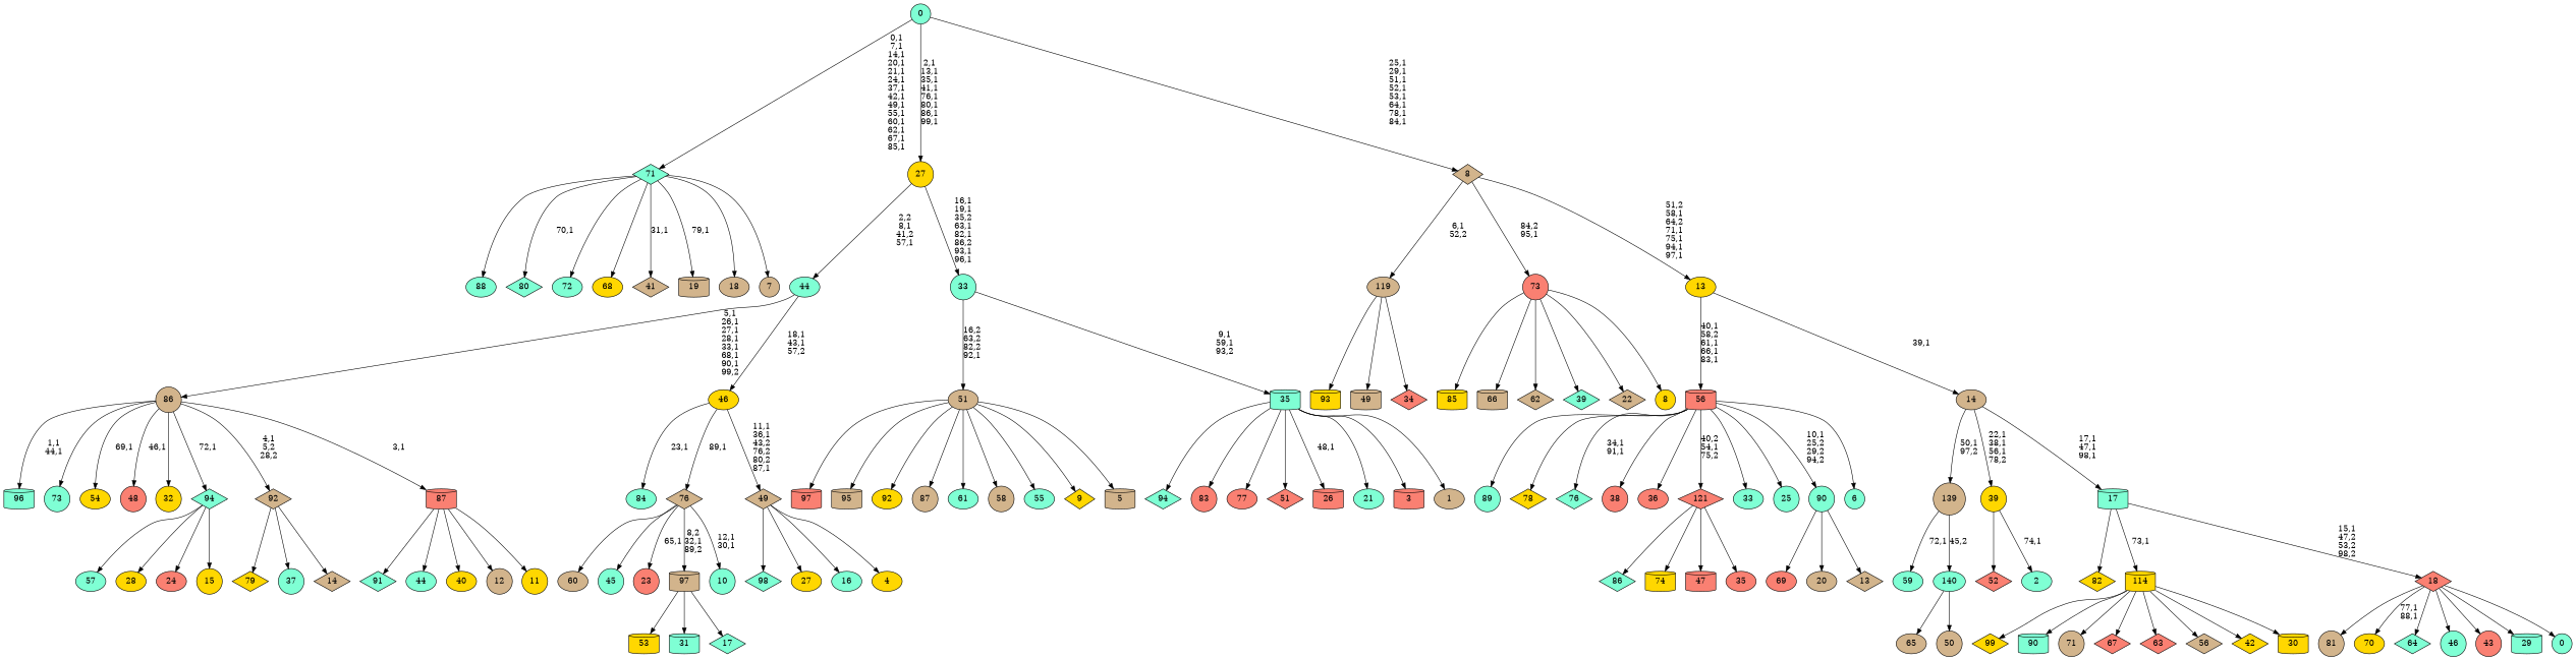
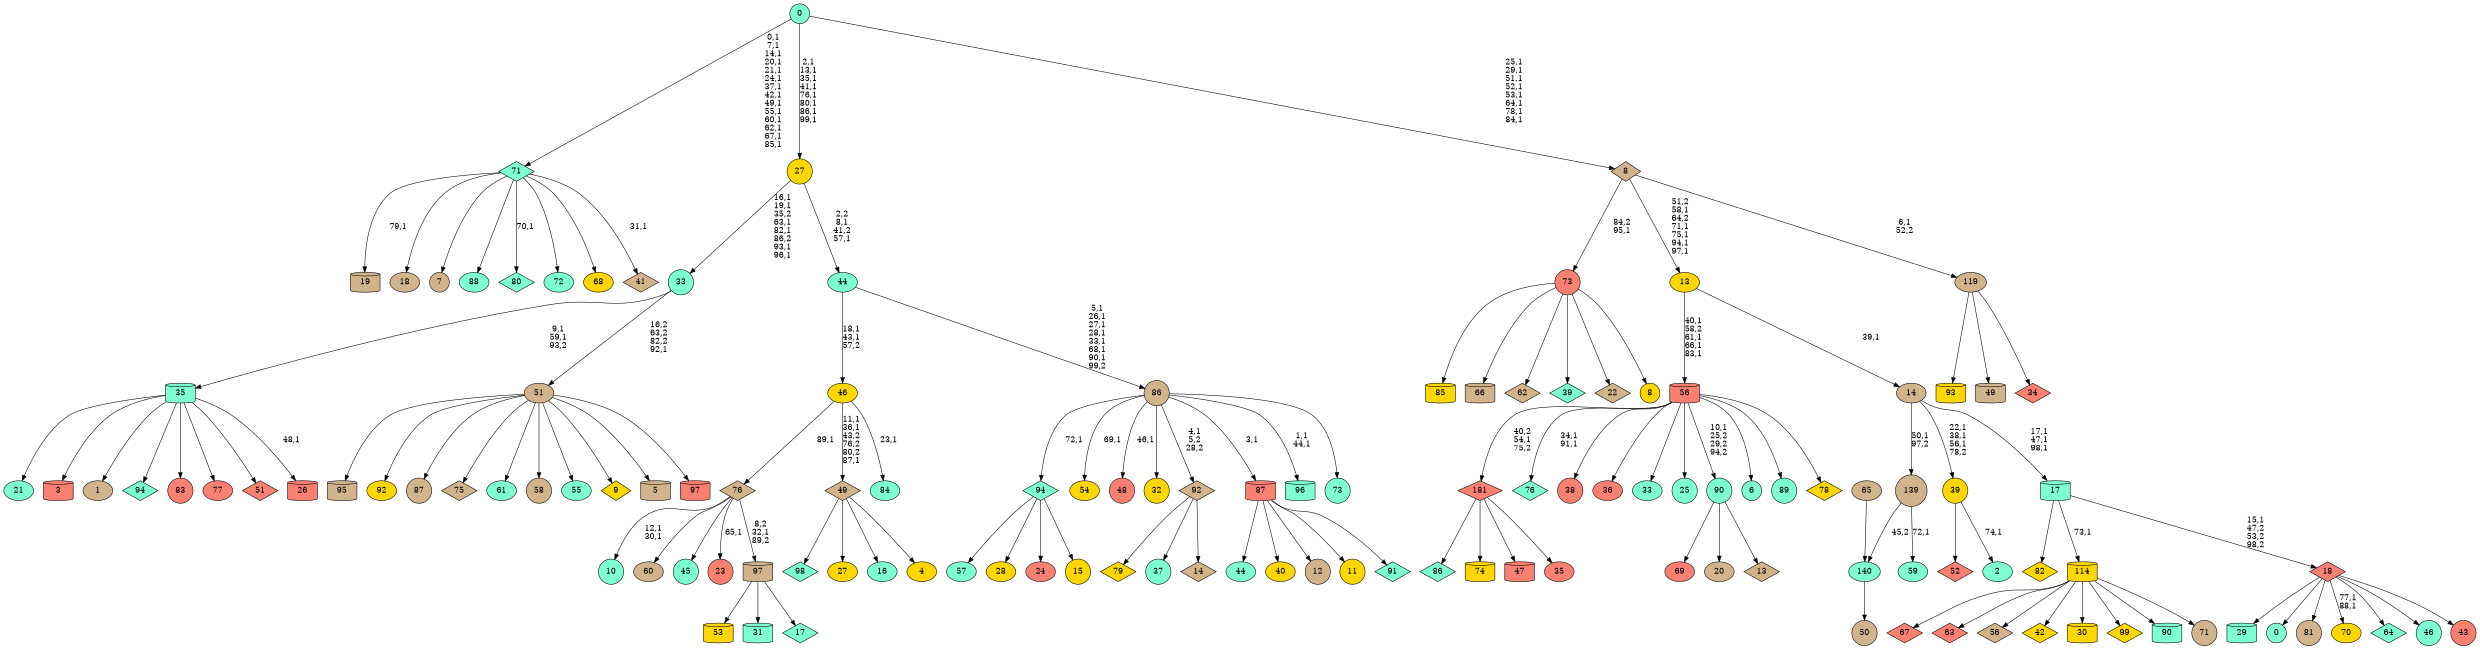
  digraph {
    node [fillcolor=aquamarine shape=ellipse style=filled]
    n1 [fillcolor=gold label=99 shape=diamond]
    n2 [label=98 shape=diamond]
    n3 [fillcolor=salmon label=97 shape=cylinder]
    n4 [label=96 shape=cylinder]
    n5 [fillcolor=tan label=95 shape=cylinder]
    n6 [label=94 shape=diamond]
    n7 [fillcolor=gold label=93 shape=cylinder]
    n8 [fillcolor=gold label=92]
    n9 [label=91 shape=diamond]
    n10 [label=90 shape=cylinder]
    n11 [label=89 shape=circle]
    n12 [label=88]
    n13 [fillcolor=tan label=87 shape=circle]
    n14 [label=86 shape=diamond]
    n15 [fillcolor=gold label=85 shape=cylinder]
    n16 [label=84]
    n17 [fillcolor=salmon label=83 shape=circle]
    n18 [fillcolor=gold label=82 shape=diamond]
    n19 [fillcolor=tan label=81 shape=circle]
    n20 [label=80 shape=diamond]
    n21 [fillcolor=gold label=79 shape=diamond]
    n22 [fillcolor=gold label=78 shape=diamond]
    n23 [fillcolor=salmon label=77]
    n24 [label=76 shape=diamond]
+   n25 [fillcolor=tan label=75 shape=diamond]
    n26 [fillcolor=gold label=74 shape=cylinder]
    n27 [label=73 shape=circle]
    n28 [label=72]
    n29 [fillcolor=tan label=71 shape=circle]
    n30 [fillcolor=gold label=70]
    n31 [fillcolor=salmon label=69]
    n32 [fillcolor=gold label=68]
    n33 [fillcolor=salmon label=67 shape=diamond]
    n34 [fillcolor=tan label=66 shape=cylinder]
    n35 [fillcolor=tan label=65]
    n36 [label=64 shape=diamond]
    n37 [fillcolor=salmon label=63 shape=diamond]
    n38 [fillcolor=tan label=62 shape=diamond]
    n39 [label=61]
    n40 [fillcolor=tan label=60]
    n41 [label=59]
    n42 [fillcolor=tan label=58 shape=circle]
    n43 [label=57]
    n44 [fillcolor=tan label=56 shape=diamond]
    n45 [label=55]
    n46 [fillcolor=gold label=54]
    n47 [fillcolor=gold label=53 shape=cylinder]
    n48 [fillcolor=salmon label=52 shape=diamond]
    n49 [fillcolor=salmon label=51 shape=diamond]
    n50 [fillcolor=tan label=50 shape=circle]
    140
    139 [fillcolor=tan shape=circle]
    n53 [fillcolor=tan label=49 shape=cylinder]
    n54 [fillcolor=salmon label=48 shape=circle]
    n55 [fillcolor=salmon label=47 shape=cylinder]
    n56 [label=46 shape=circle]
    n57 [label=45 shape=circle]
    n58 [label=44]
    n59 [fillcolor=salmon label=43 shape=circle]
    n60 [fillcolor=gold label=42 shape=diamond]
    n61 [fillcolor=tan label=41 shape=diamond]
    n62 [fillcolor=gold label=40]
    n63 [label=39 shape=diamond]
    n64 [fillcolor=salmon label=38 shape=circle]
    n65 [label=37 shape=circle]
    n66 [fillcolor=salmon label=36]
    n67 [fillcolor=salmon label=35]
-   121 [fillcolor=salmon shape=diamond]
+   121 [fillcolor=salmon shape=diamond label=181]
    n69 [fillcolor=salmon label=34 shape=diamond]
    119 [fillcolor=tan]
    n71 [label=33]
    n72 [fillcolor=gold label=32 shape=circle]
    n73 [label=31 shape=cylinder]
    n74 [fillcolor=gold label=30 shape=cylinder]
    114 [fillcolor=gold shape=cylinder]
    n76 [label=29 shape=cylinder]
    n77 [fillcolor=gold label=28]
    n78 [fillcolor=gold label=27]
    n79 [fillcolor=salmon label=26 shape=cylinder]
    n80 [label=25 shape=circle]
    n81 [fillcolor=salmon label=24]
    n82 [fillcolor=salmon label=23 shape=circle]
    n83 [fillcolor=tan label=22 shape=diamond]
    n84 [label=21]
    n85 [fillcolor=tan label=20]
    n86 [fillcolor=tan label=19 shape=cylinder]
    n87 [fillcolor=tan label=18]
    n88 [label=17 shape=diamond]
    97 [fillcolor=tan shape=cylinder]
    n90 [label=16]
    n91 [fillcolor=gold label=15 shape=circle]
    94 [shape=diamond]
    n93 [fillcolor=tan label=14 shape=diamond]
    92 [fillcolor=tan shape=diamond]
    n95 [fillcolor=tan label=13 shape=diamond]
    90 [shape=circle]
    n97 [fillcolor=tan label=12 shape=circle]
    n98 [fillcolor=gold label=11 shape=circle]
    87 [fillcolor=salmon shape=cylinder]
    86 [fillcolor=tan shape=circle]
    n101 [label=10 shape=circle]
    76 [fillcolor=tan shape=diamond]
    n103 [fillcolor=gold label=9 shape=diamond]
    n104 [fillcolor=gold label=8 shape=circle]
    73 [fillcolor=salmon shape=circle]
    n106 [fillcolor=tan label=7 shape=circle]
    71 [shape=diamond]
    n108 [label=6 shape=circle]
    56 [fillcolor=salmon shape=cylinder]
    n110 [fillcolor=tan label=5 shape=cylinder]
    51 [fillcolor=tan]
    n112 [fillcolor=gold label=4]
    49 [fillcolor=tan shape=diamond]
    46 [fillcolor=gold]
    44
    n116 [fillcolor=salmon label=3 shape=cylinder]
    n117 [label=2]
    39 [fillcolor=gold shape=circle]
    n119 [fillcolor=tan label=1]
    35 [shape=cylinder]
    33 [shape=circle]
    27 [fillcolor=gold shape=circle]
    n123 [label=0 shape=circle]
    18 [fillcolor=salmon shape=diamond]
    17 [shape=cylinder]
    14 [fillcolor=tan]
    13 [fillcolor=gold]
    8 [fillcolor=tan shape=diamond]
    0 [shape=circle]
-   140 -> n35
+   n35 -> 140
    140 -> n50
    139 -> n41 [label="72,1"]
    139 -> 140 [label="45,2"]
    121 -> n14
    121 -> n26
    121 -> n55
    121 -> n67
    119 -> n7
    119 -> n53
    119 -> n69
    114 -> n1
    114 -> n10
    114 -> n29
    114 -> n33
    114 -> n37
    114 -> n44
    114 -> n60
    114 -> n74
    97 -> n47
    97 -> n73
    97 -> n88
    94 -> n43
    94 -> n77
    94 -> n81
    94 -> n91
    92 -> n21
    92 -> n65
    92 -> n93
    90 -> n31
    90 -> n85
    90 -> n95
    87 -> n9
    87 -> n58
    87 -> n62
    87 -> n97
    87 -> n98
    86 -> n4 [label="1,1\n44,1"]
    86 -> n27
    86 -> n46 [label="69,1"]
    86 -> n54 [label="46,1"]
    86 -> n72
    86 -> 94 [label="72,1"]
    86 -> 92 [label="4,1\n5,2\n28,2"]
    86 -> 87 [label="3,1"]
    76 -> n40
    76 -> n57
    76 -> n82 [label="65,1"]
    76 -> 97 [label="8,2\n32,1\n89,2"]
    76 -> n101 [label="12,1\n30,1"]
    73 -> n15
    73 -> n34
    73 -> n38
    73 -> n63
    73 -> n83
    73 -> n104
    71 -> n12
    71 -> n20 [label="70,1"]
    71 -> n28
    71 -> n32
    71 -> n61 [label="31,1"]
    71 -> n86 [label="79,1"]
    71 -> n87
    71 -> n106
    56 -> n11
    56 -> n22
    56 -> n24 [label="34,1\n91,1"]
    56 -> n64
    56 -> n66
    56 -> 121 [label="40,2\n54,1\n75,2"]
    56 -> n71
    56 -> n80
    56 -> 90 [label="10,1\n25,2\n29,2\n94,2"]
    56 -> n108
    51 -> n3
    51 -> n5
    51 -> n8
    51 -> n13
+   51 -> n25
    51 -> n39
    51 -> n42
    51 -> n45
    51 -> n103
    51 -> n110
    49 -> n2
    49 -> n78
    49 -> n90
    49 -> n112
    46 -> n16 [label="23,1"]
    46 -> 76 [label="89,1"]
    46 -> 49 [label="11,1\n36,1\n43,2\n76,2\n80,2\n87,1"]
    44 -> 86 [label="5,1\n26,1\n27,1\n28,1\n33,1\n68,1\n90,1\n99,2"]
    44 -> 46 [label="18,1\n43,1\n57,2"]
    39 -> n48
    39 -> n117 [label="74,1"]
    35 -> n6
    35 -> n17
    35 -> n23
    35 -> n49
    35 -> n79 [label="48,1"]
    35 -> n84
    35 -> n116
    35 -> n119
    33 -> 51 [label="16,2\n63,2\n82,2\n92,1"]
    33 -> 35 [label="9,1\n59,1\n93,2"]
    27 -> 44 [label="2,2\n8,1\n41,2\n57,1"]
    27 -> 33 [label="16,1\n19,1\n35,2\n63,1\n82,1\n86,2\n93,1\n96,1"]
    18 -> n19
    18 -> n30 [label="77,1\n88,1"]
    18 -> n36
    18 -> n56
    18 -> n59
    18 -> n76
    18 -> n123
    17 -> n18
    17 -> 114 [label="73,1"]
    17 -> 18 [label="15,1\n47,2\n53,2\n98,2"]
    14 -> 139 [label="50,1\n97,2"]
    14 -> 39 [label="22,1\n38,1\n56,1\n78,2"]
    14 -> 17 [label="17,1\n47,1\n98,1"]
    13 -> 56 [label="40,1\n58,2\n61,1\n66,1\n83,1"]
    13 -> 14 [label="39,1"]
    8 -> 119 [label="6,1\n52,2"]
    8 -> 73 [label="84,2\n95,1"]
    8 -> 13 [label="51,2\n58,1\n64,2\n71,1\n75,1\n94,1\n97,1"]
    0 -> 71 [label="0,1\n7,1\n14,1\n20,1\n21,1\n24,1\n37,1\n42,1\n49,1\n55,1\n60,1\n62,1\n67,1\n85,1"]
    0 -> 27 [label="2,1\n13,1\n35,1\n41,1\n76,1\n80,1\n86,1\n99,1"]
    0 -> 8 [label="25,1\n29,1\n51,1\n52,1\n53,1\n64,1\n78,1\n84,1"]
  }
